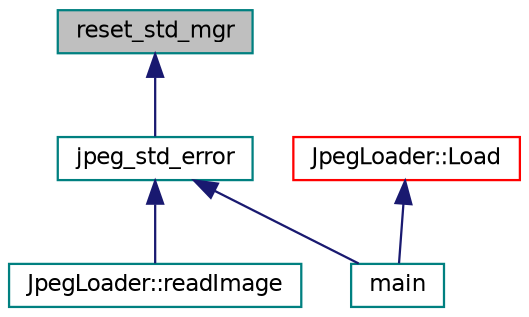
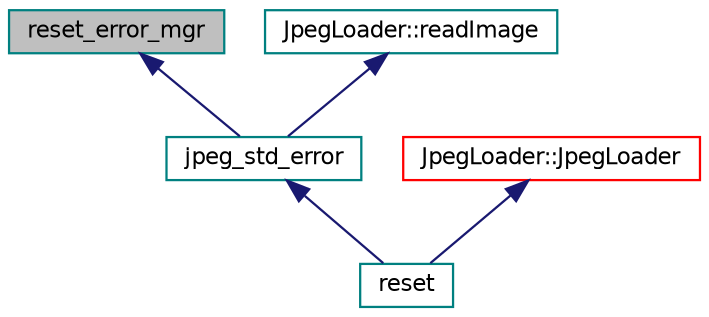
  digraph {
    rankdir=TB
    node [color=teal fontname=Helvetica fontsize=10 shape=record]
    edge [color=midnightblue dir=back fontname=Helvetica fontsize=10 labelfontname=Helvetica labelfontsize=10 style=solid]
-   n1 [fillcolor=grey75 fontcolor=black height=0.2 label=reset_std_mgr style=filled width=0.4]
+   n1 [fillcolor=grey75 fontcolor=black height=0.2 label=reset_error_mgr style=filled width=0.4]
    n2 [height=0.2 label=jpeg_std_error width=0.4]
    n3 [height=0.2 label="JpegLoader::readImage" width=0.4]
-   n4 [height=0.2 label=main width=0.4]
-   n5 [color=red height=0.2 label="JpegLoader::Load" width=0.4]
+   n4 [height=0.2 label=reset width=0.4]
+   n5 [color=red height=0.2 label="JpegLoader::JpegLoader" width=0.4]
    n1 -> n2
-   n2 -> n3
+   n3 -> n2
    n2 -> n4
    n5 -> n4
  }
